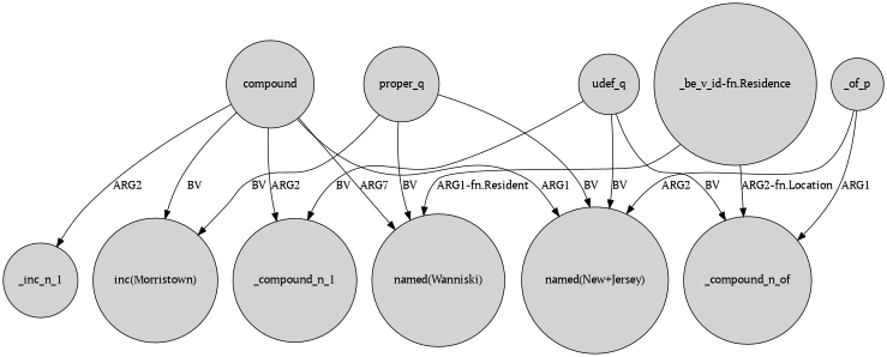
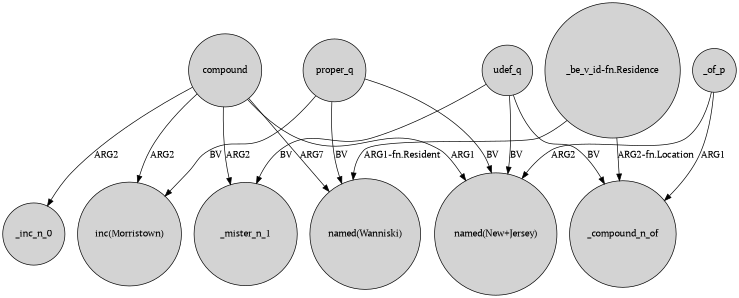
  digraph {
    fontname="PT Serif"
    node [fontname="PT Serif" shape=circle style=filled]
    edge [fontname="PT Serif"]
    n1 [label="inc(Morristown)"]
    compound
    "named(New+Jersey)"
-   _mister_n_1 [label=_compound_n_1]
+   _mister_n_1
    "named(Wanniski)"
-   _inc_n_1
+   _inc_n_1 [label=_inc_n_0]
    _of_p
    n8 [label=_compound_n_of]
    proper_q
    udef_q
    "_be_v_id-fn.Residence"
-   compound -> n1 [label=BV]
+   compound -> n1 [label=ARG2]
    compound -> "named(New+Jersey)" [label=ARG1]
    compound -> _mister_n_1 [label=ARG2]
    compound -> "named(Wanniski)" [label=ARG7]
    compound -> _inc_n_1 [label=ARG2]
    _of_p -> "named(New+Jersey)" [label=ARG2]
    _of_p -> n8 [label=ARG1]
    proper_q -> n1 [label=BV]
    proper_q -> "named(New+Jersey)" [label=BV]
    proper_q -> "named(Wanniski)" [label=BV]
    udef_q -> "named(New+Jersey)" [label=BV]
    udef_q -> _mister_n_1 [label=BV]
    udef_q -> n8 [label=BV]
    "_be_v_id-fn.Residence" -> "named(Wanniski)" [label="ARG1-fn.Resident"]
    "_be_v_id-fn.Residence" -> n8 [label="ARG2-fn.Location"]
  }
